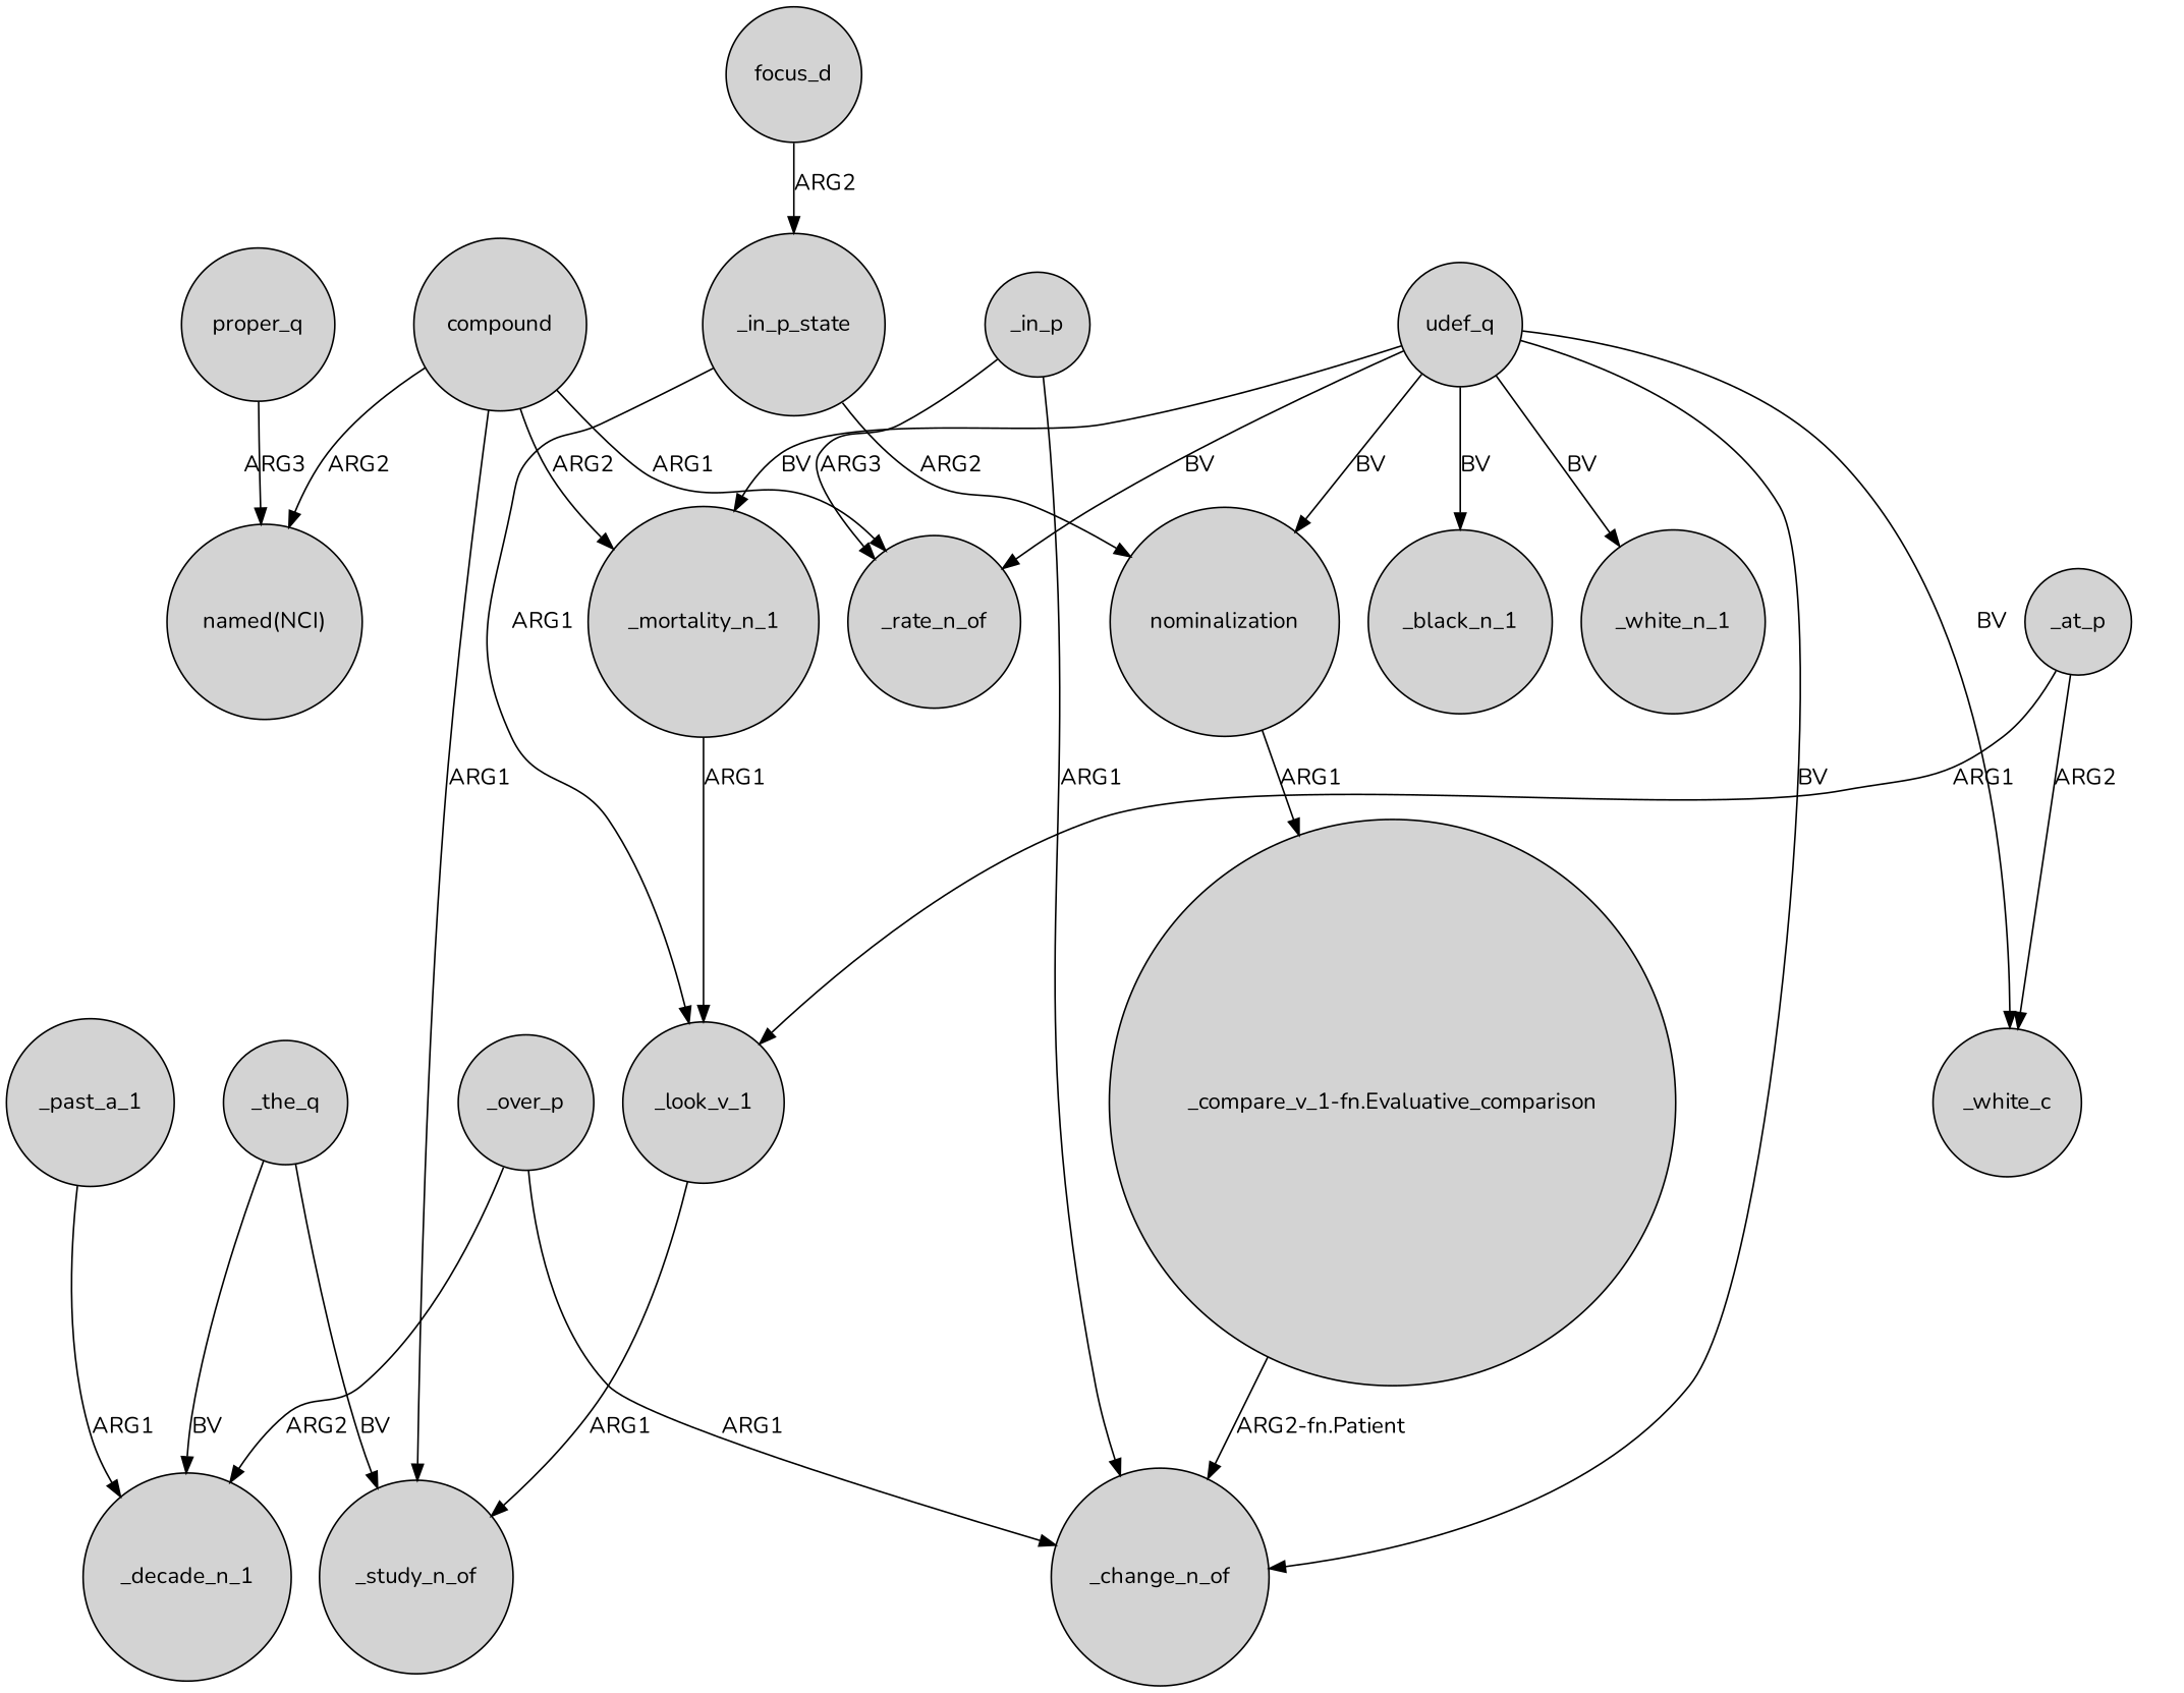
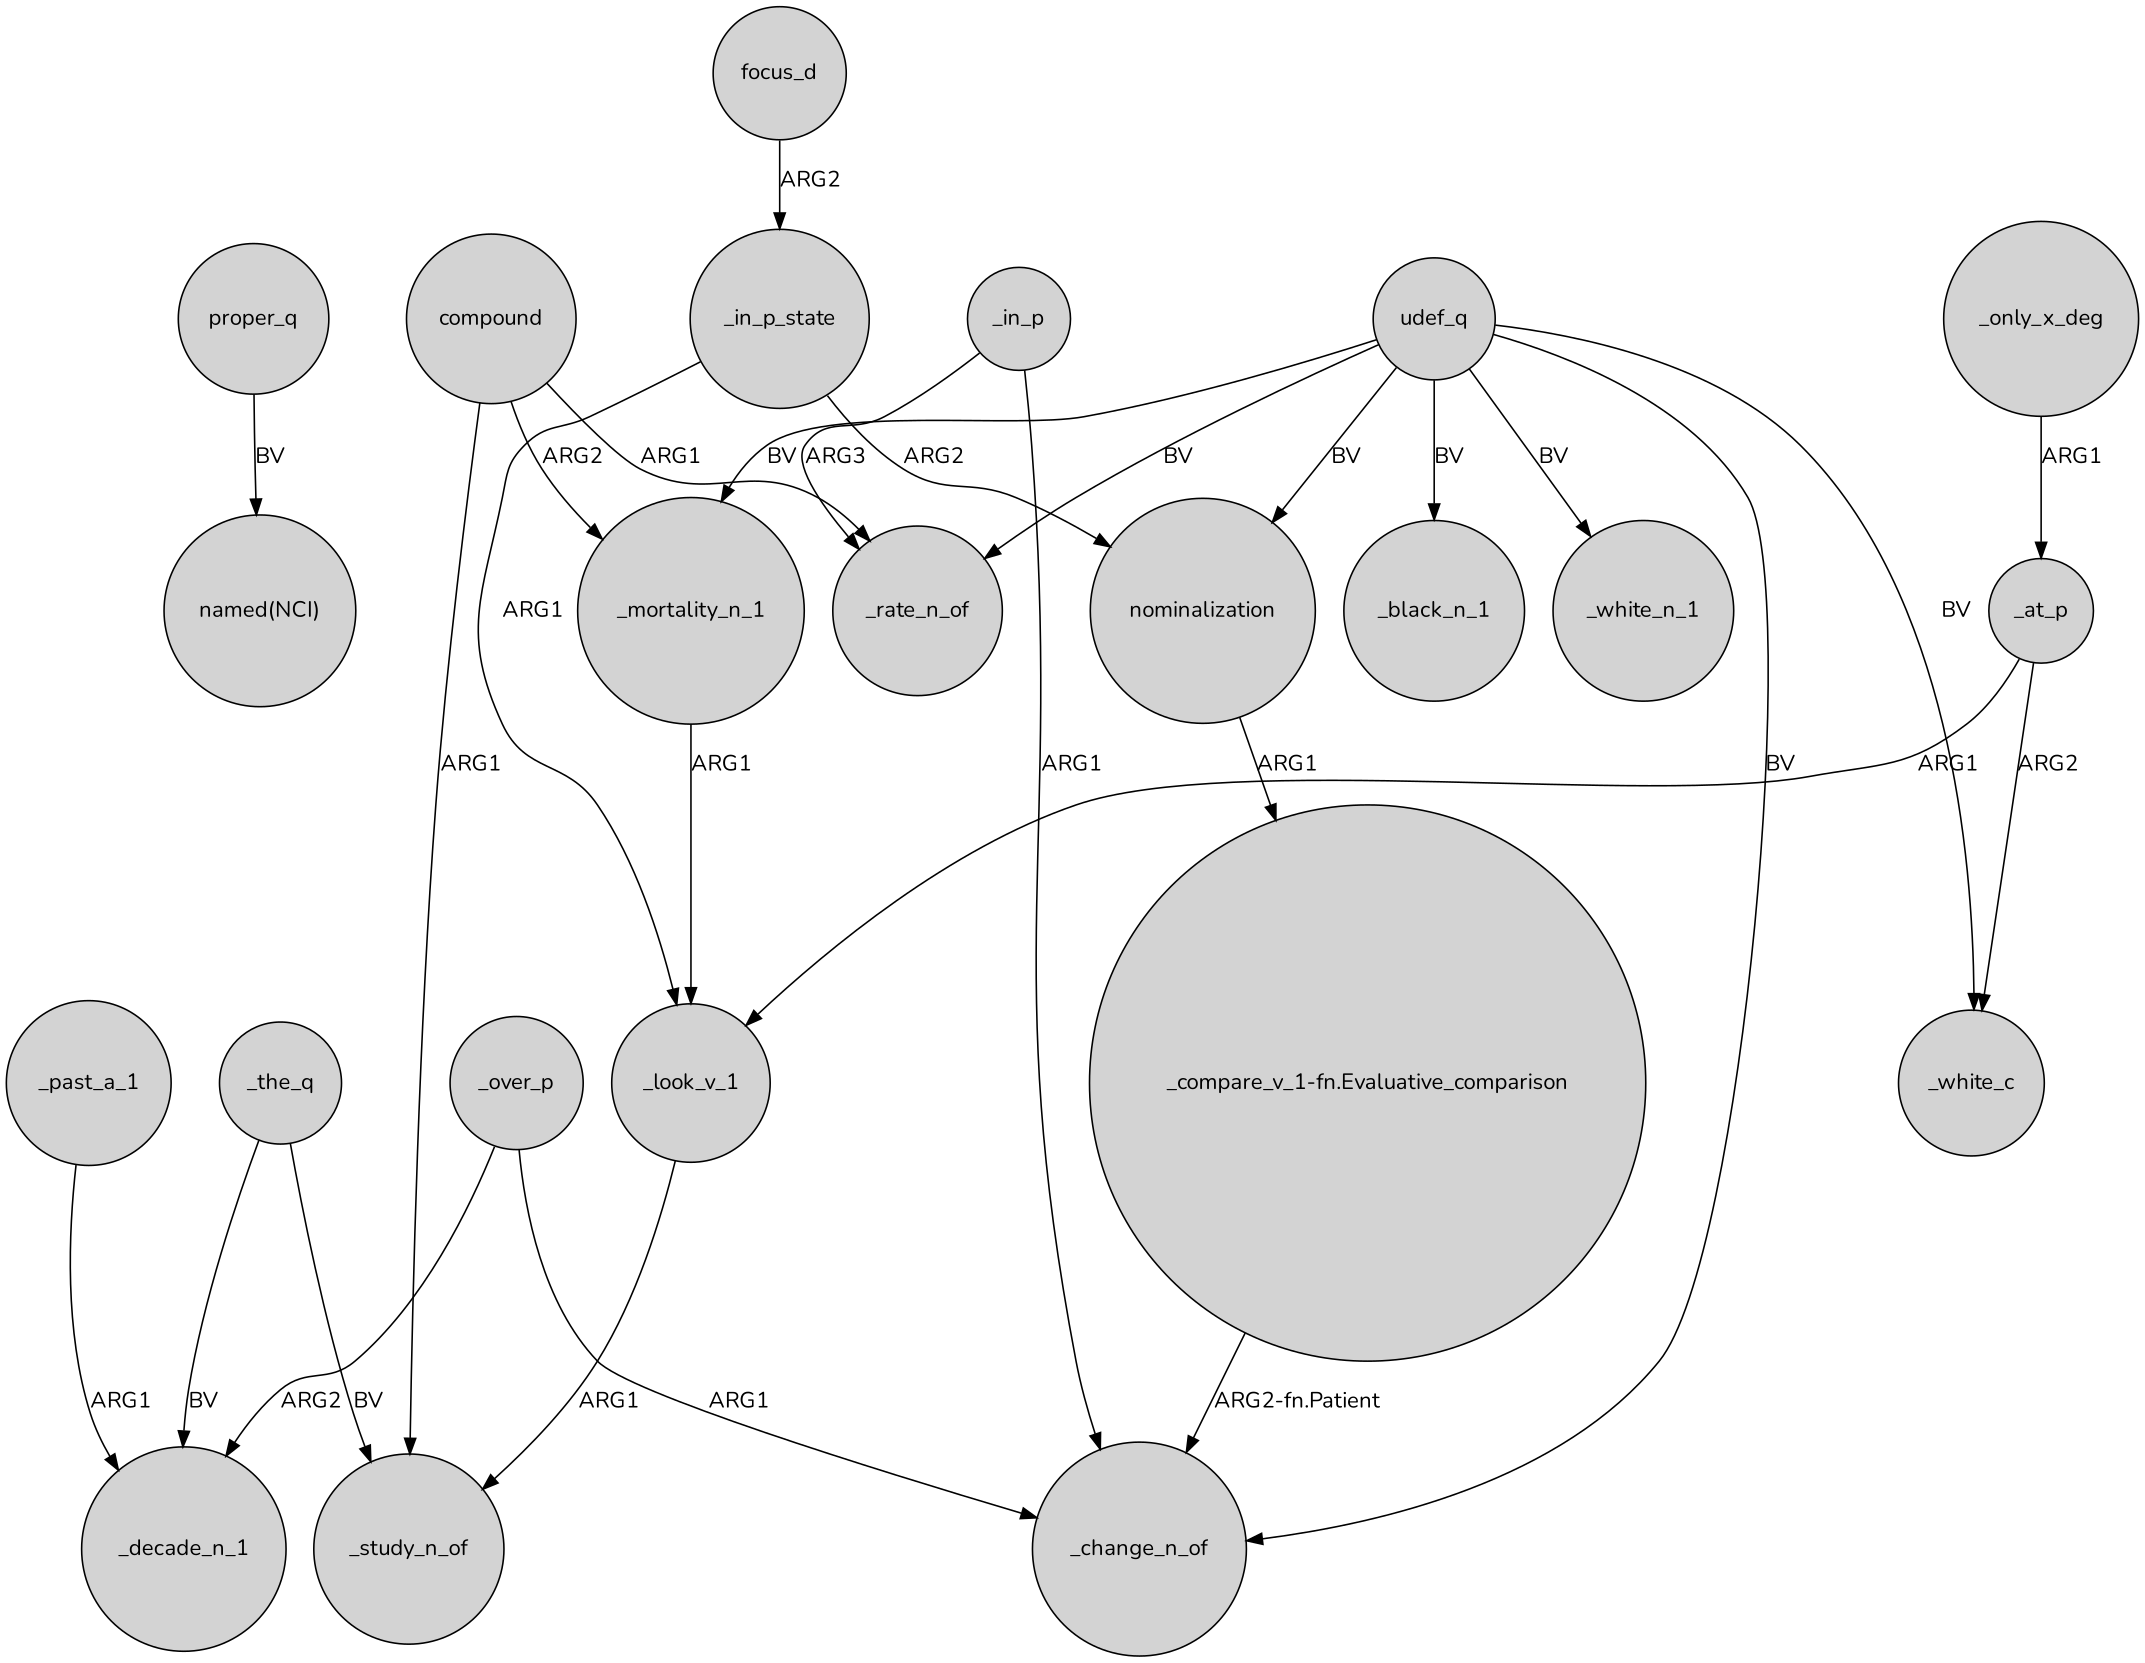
  digraph {
    fontname=Nunito
    node [fontname=Nunito shape=circle style=filled]
    edge [fontname=Nunito]
    _the_q
    _study_n_of
    _decade_n_1
    _over_p
    _change_n_of
    focus_d
    _in_p_state
    _look_v_1
    nominalization
    _in_p
    _rate_n_of
    "_compare_v_1-fn.Evaluative_comparison"
    compound
    "named(NCI)"
    _mortality_n_1
    udef_q
    _white_n_1
    _black_n_1
    n19 [label=_white_c]
    _past_a_1
+   _only_x_deg
    _at_p
    proper_q
    _the_q -> _study_n_of [label=BV]
    _the_q -> _decade_n_1 [label=BV]
    _over_p -> _decade_n_1 [label=ARG2]
    _over_p -> _change_n_of [label=ARG1]
    focus_d -> _in_p_state [label=ARG2]
    _in_p_state -> _look_v_1 [label=ARG1]
    _in_p_state -> nominalization [label=ARG2]
    _look_v_1 -> _study_n_of [label=ARG1]
    nominalization -> "_compare_v_1-fn.Evaluative_comparison" [label=ARG1]
    _in_p -> _change_n_of [label=ARG1]
    _in_p -> _rate_n_of [label=ARG3]
    "_compare_v_1-fn.Evaluative_comparison" -> _change_n_of [label="ARG2-fn.Patient"]
    compound -> _study_n_of [label=ARG1]
    compound -> _rate_n_of [label=ARG1]
-   compound -> "named(NCI)" [label=ARG2]
    compound -> _mortality_n_1 [label=ARG2]
    _mortality_n_1 -> _look_v_1 [label=ARG1]
    udef_q -> _change_n_of [label=BV]
    udef_q -> nominalization [label=BV]
    udef_q -> _rate_n_of [label=BV]
    udef_q -> _mortality_n_1 [label=BV]
    udef_q -> _white_n_1 [label=BV]
    udef_q -> _black_n_1 [label=BV]
    udef_q -> n19 [label=BV]
    _past_a_1 -> _decade_n_1 [label=ARG1]
+   _only_x_deg -> _at_p [label=ARG1]
    _at_p -> _look_v_1 [label=ARG1]
    _at_p -> n19 [label=ARG2]
-   proper_q -> "named(NCI)" [label=ARG3]
+   proper_q -> "named(NCI)" [label=BV]
  }
